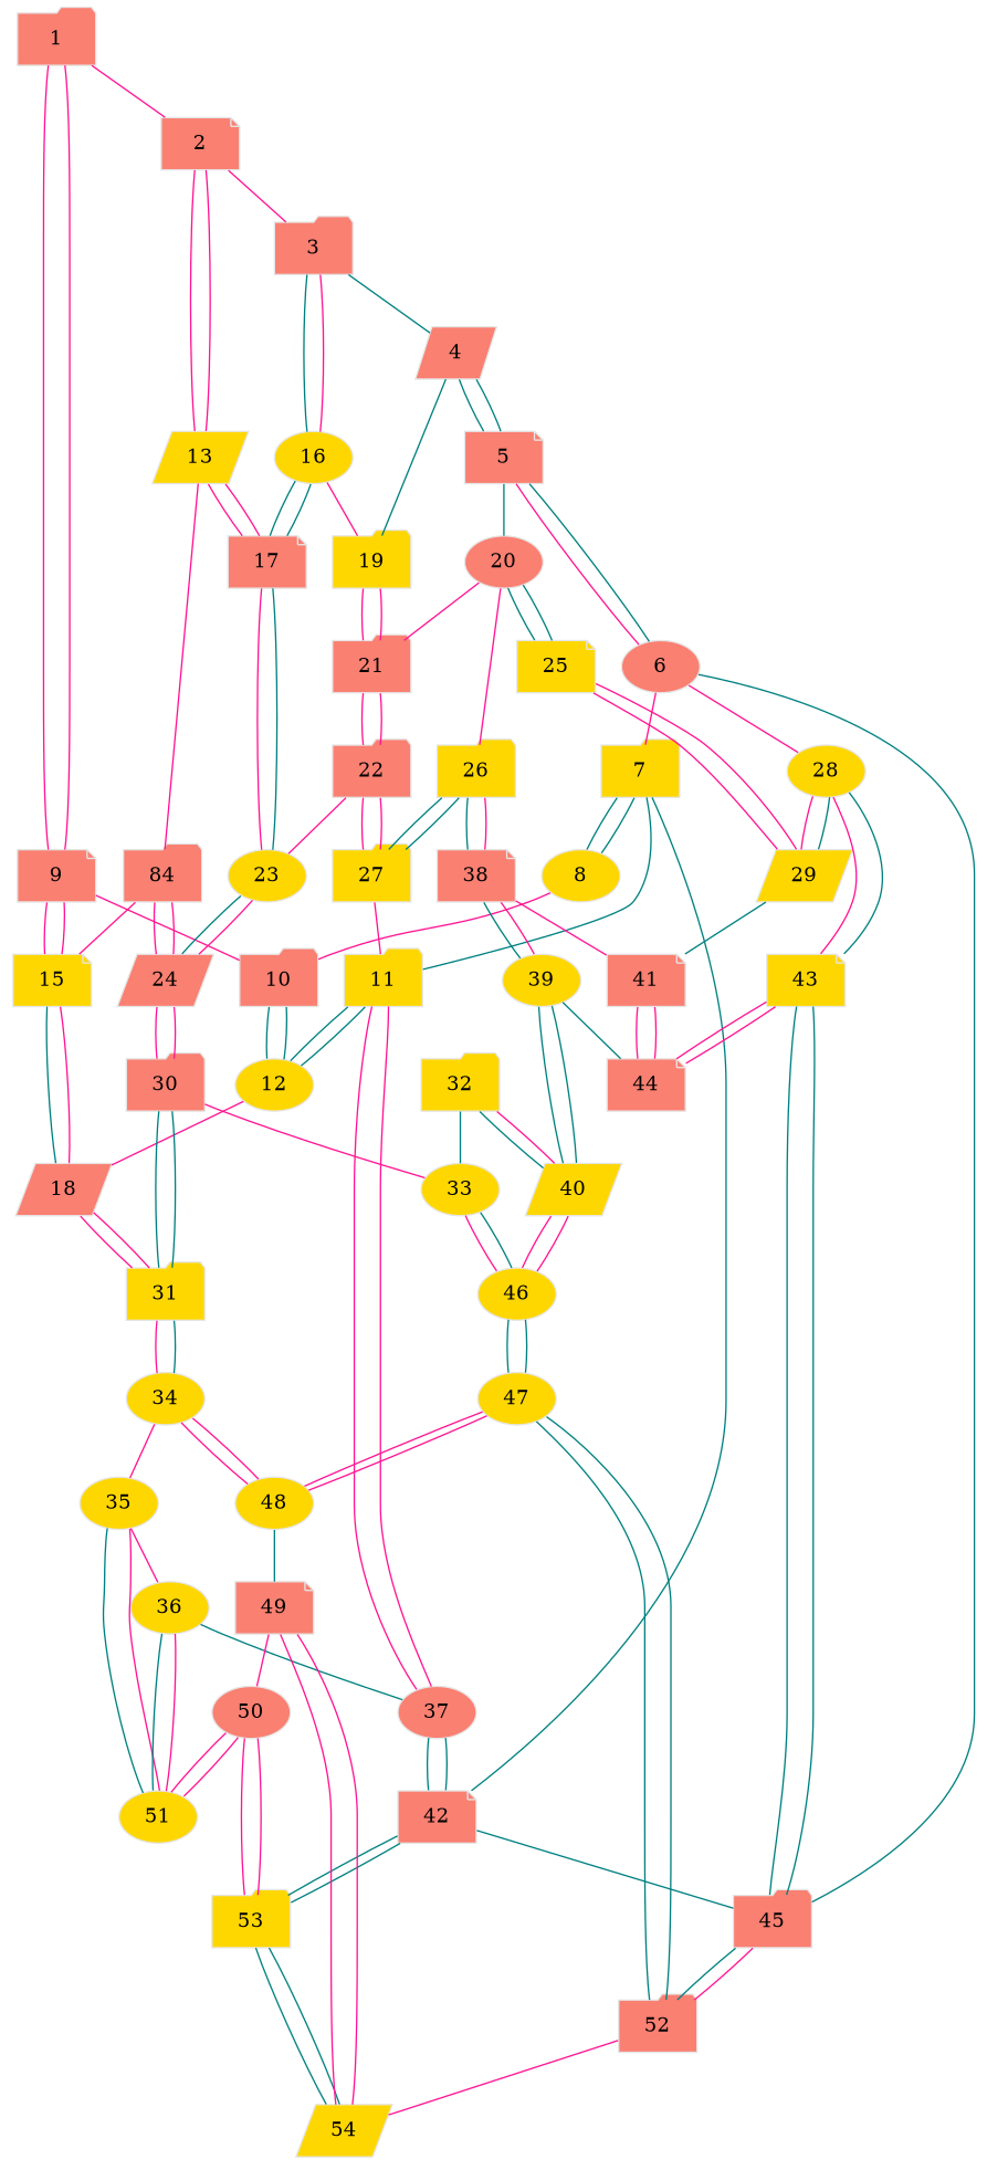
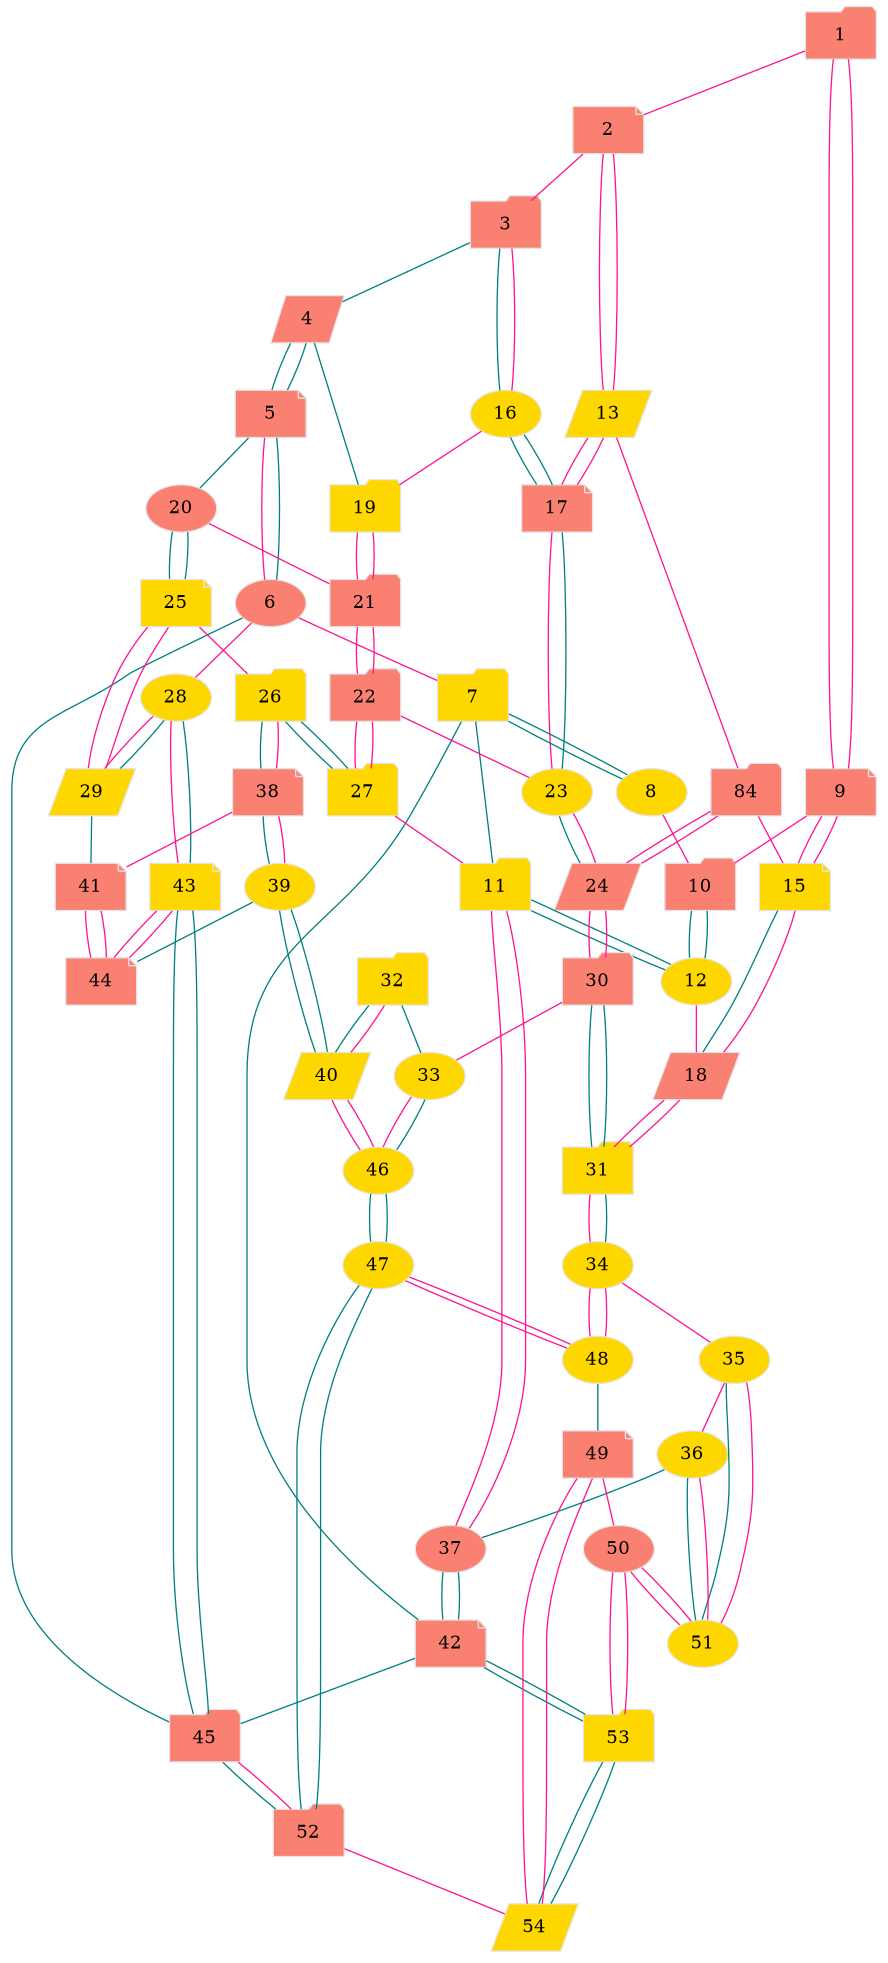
  graph {
    node [color=gray90 fillcolor=gold shape=ellipse style=filled]
    edge [color=deeppink]
    1 [fillcolor=salmon shape=folder]
    2 [fillcolor=salmon shape=note]
    9 [fillcolor=salmon shape=note]
    3 [fillcolor=salmon shape=folder]
    13 [shape=parallelogram]
    10 [fillcolor=salmon shape=folder]
    15 [shape=note]
    4 [fillcolor=salmon shape=parallelogram]
    16
    n10 [fillcolor=salmon label=84 shape=folder]
    17 [fillcolor=salmon shape=note]
    5 [fillcolor=salmon shape=note]
    19 [shape=folder]
    6 [fillcolor=salmon]
    20 [fillcolor=salmon]
    21 [fillcolor=salmon shape=folder]
    7 [shape=folder]
    28
    45 [fillcolor=salmon shape=folder]
    25 [shape=note]
    8
    11 [shape=folder]
    42 [fillcolor=salmon shape=note]
    29 [shape=parallelogram]
    43 [shape=note]
    52 [fillcolor=salmon shape=folder]
    12
    37 [fillcolor=salmon]
    53 [shape=folder]
    18 [fillcolor=salmon shape=parallelogram]
    31 [shape=folder]
    24 [fillcolor=salmon shape=parallelogram]
    23
    30 [fillcolor=salmon shape=folder]
    34
    22 [fillcolor=salmon shape=folder]
    26 [shape=folder]
    27 [shape=folder]
    33
    38 [fillcolor=salmon shape=note]
    41 [fillcolor=salmon shape=note]
    39
    32 [shape=folder]
    40 [shape=parallelogram]
    44 [fillcolor=salmon shape=note]
    46
    35
    48
    47
    36
    51
    49 [fillcolor=salmon shape=note]
    54 [shape=parallelogram]
    50 [fillcolor=salmon]
    1 -- 2
    1 -- 9
    1 -- 9
    2 -- 3
    2 -- 13
    2 -- 13
    9 -- 10
    9 -- 15
    9 -- 15
    3 -- 4 [color=teal]
    3 -- 16 [color=teal]
    3 -- 16
    13 -- n10
    13 -- 17
    13 -- 17
    10 -- 12 [color=teal]
    10 -- 12 [color=teal]
    15 -- 18 [color=teal]
    15 -- 18
    4 -- 5 [color=teal]
    4 -- 5 [color=teal]
    4 -- 19 [color=teal]
    16 -- 17 [color=teal]
    16 -- 17 [color=teal]
    16 -- 19
    n10 -- 15
    n10 -- 24
    n10 -- 24
    17 -- 23
    17 -- 23 [color=teal]
    5 -- 6
    5 -- 6 [color=teal]
    5 -- 20 [color=teal]
    19 -- 21
    19 -- 21
    6 -- 7
    6 -- 28
    6 -- 45 [color=teal]
    20 -- 21
    20 -- 25 [color=teal]
    20 -- 25 [color=teal]
    21 -- 22
    21 -- 22
    7 -- 8 [color=teal]
    7 -- 8 [color=teal]
    7 -- 11 [color=teal]
    7 -- 42 [color=teal]
    28 -- 29
    28 -- 29 [color=teal]
    28 -- 43
    28 -- 43 [color=teal]
    45 -- 52 [color=teal]
    45 -- 52
    25 -- 29
    25 -- 29
-   20 -- 26
+   25 -- 26
    8 -- 10
    11 -- 12 [color=teal]
    11 -- 12 [color=teal]
    11 -- 37
    11 -- 37
    42 -- 45 [color=teal]
    42 -- 53 [color=teal]
    42 -- 53 [color=teal]
    29 -- 41 [color=teal]
    43 -- 45 [color=teal]
    43 -- 45 [color=teal]
    43 -- 44
    43 -- 44
    52 -- 54
    12 -- 18
    37 -- 42 [color=teal]
    37 -- 42 [color=teal]
    53 -- 54 [color=teal]
    53 -- 54 [color=teal]
    18 -- 31
    18 -- 31
    31 -- 34
    31 -- 34 [color=teal]
    24 -- 30
    24 -- 30
    23 -- 24 [color=teal]
    23 -- 24
    30 -- 31 [color=teal]
    30 -- 31 [color=teal]
    30 -- 33
    34 -- 35
    34 -- 48
    34 -- 48
    22 -- 23
    22 -- 27
    22 -- 27
    26 -- 27 [color=teal]
    26 -- 27 [color=teal]
    26 -- 38 [color=teal]
    26 -- 38
    27 -- 11
    33 -- 46
    33 -- 46 [color=teal]
    38 -- 41
    38 -- 39 [color=teal]
    38 -- 39
    41 -- 44
    41 -- 44
    39 -- 40 [color=teal]
    39 -- 40 [color=teal]
    39 -- 44 [color=teal]
    32 -- 33 [color=teal]
    32 -- 40 [color=teal]
    32 -- 40
    40 -- 46
    40 -- 46
    46 -- 47 [color=teal]
    46 -- 47 [color=teal]
    35 -- 36
    35 -- 51 [color=teal]
    35 -- 51
    48 -- 49 [color=teal]
    47 -- 52 [color=teal]
    47 -- 52 [color=teal]
    47 -- 48
    47 -- 48
    36 -- 37 [color=teal]
    36 -- 51 [color=teal]
    36 -- 51
    49 -- 54
    49 -- 54
    49 -- 50
    50 -- 53
    50 -- 53
    50 -- 51
    50 -- 51
  }
